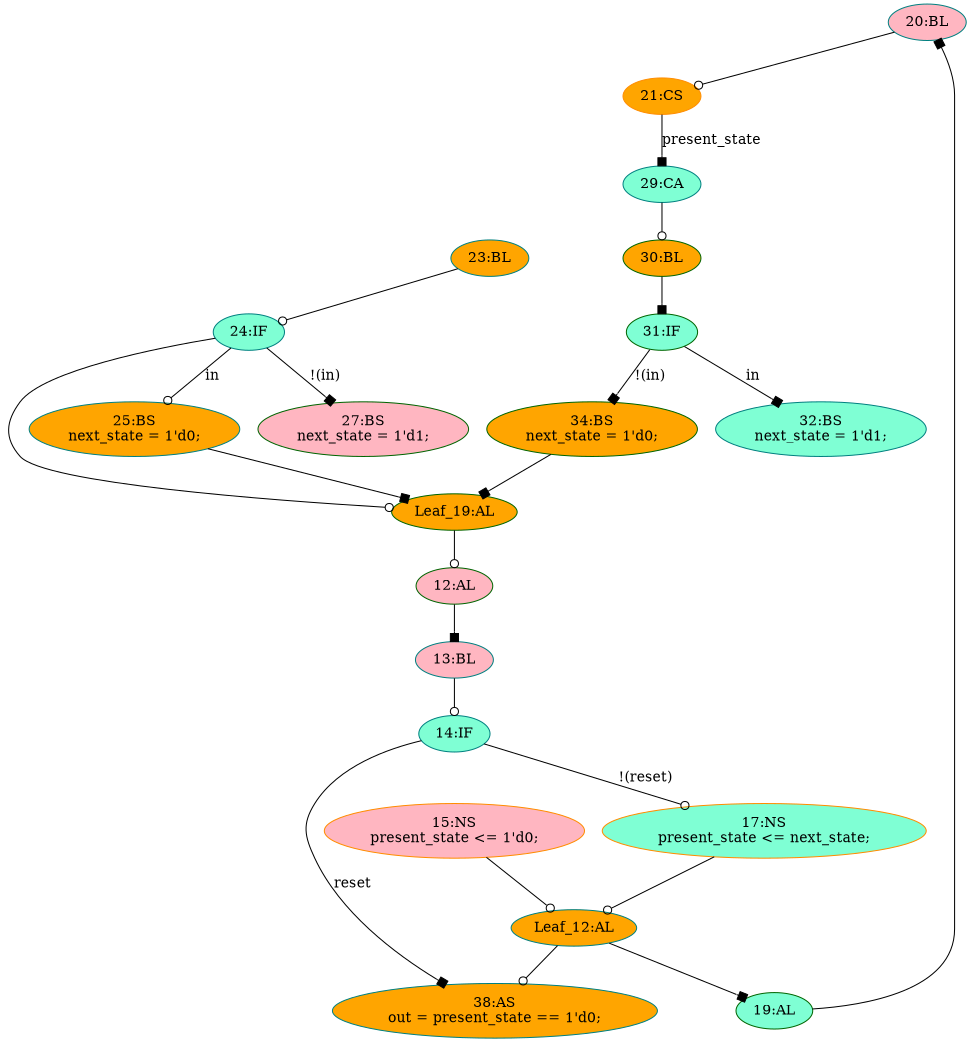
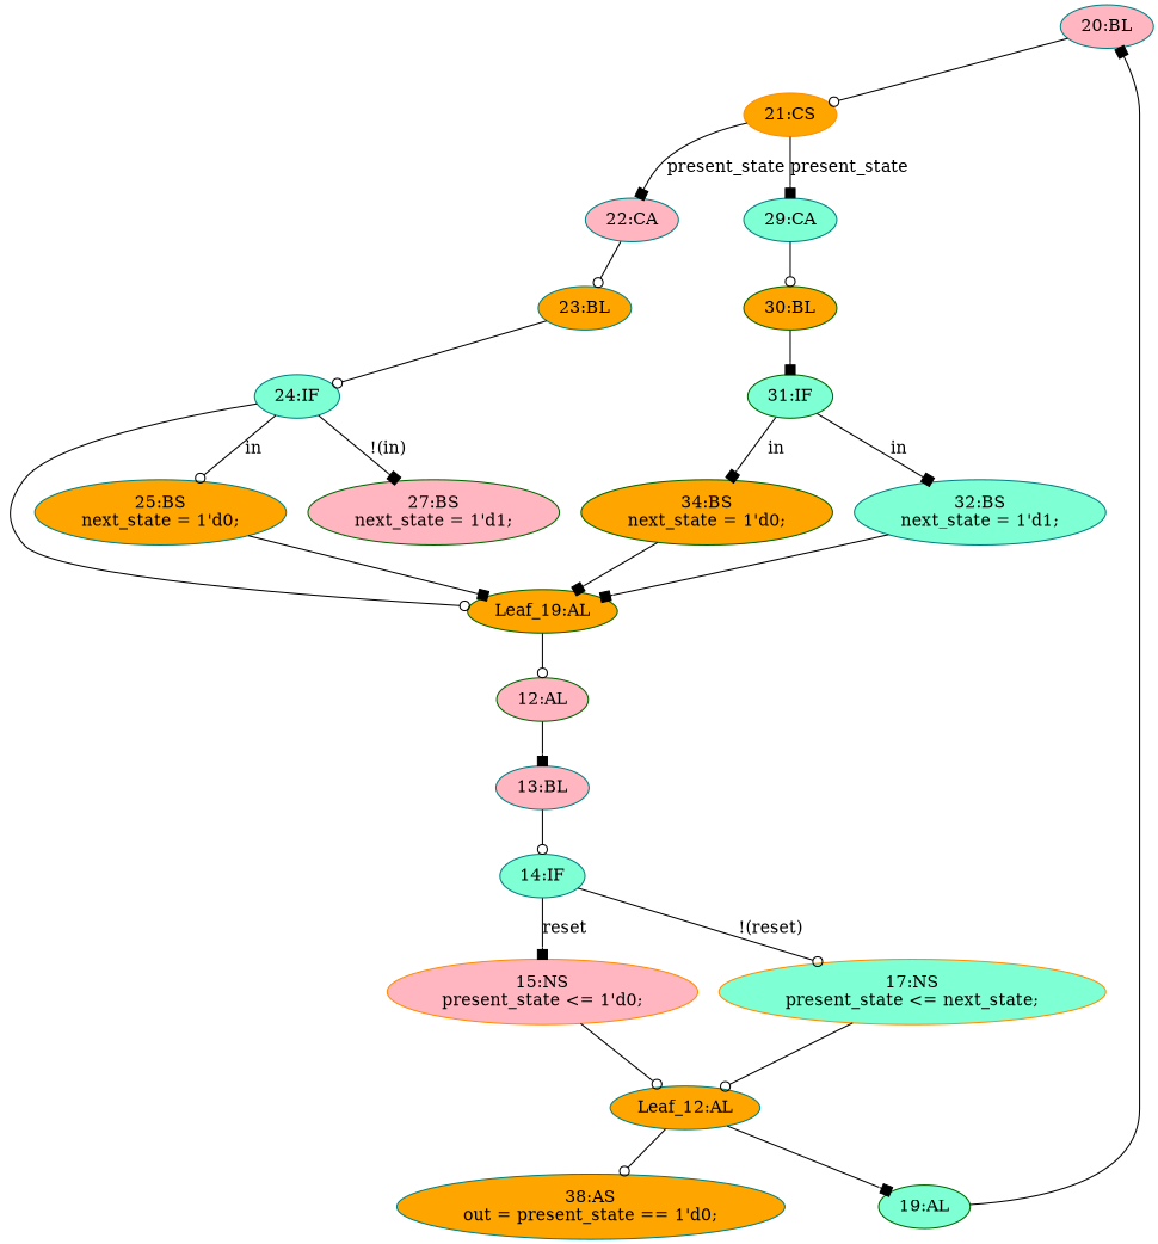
  strict digraph {
    node [color=teal fillcolor=orange statements="[]" style=filled typ=Block]
    edge [arrowhead=box cond="[]" lineno=None]
    n1 [ast="<pyverilog.vparser.ast.Block object at 0x7f67f7b31050>" fillcolor=lightpink label="20:BL"]
    n2 [ast="<pyverilog.vparser.ast.CaseStatement object at 0x7f67f7b26e90>" color=darkorange label="21:CS" typ=CaseStatement]
+   n3 [ast="<pyverilog.vparser.ast.Case object at 0x7f67f7b3dc50>" fillcolor=lightpink label="22:CA" typ=Case]
    n4 [ast="<pyverilog.vparser.ast.Case object at 0x7f67f93bf450>" fillcolor=aquamarine label="29:CA" typ=Case]
    n5 [ast="<pyverilog.vparser.ast.Block object at 0x7f67f7b3d6d0>" label="23:BL"]
    n6 [ast="<pyverilog.vparser.ast.Block object at 0x7f67f7f41610>" color=darkgreen label="30:BL"]
    n7 [ast="<pyverilog.vparser.ast.BlockingSubstitution object at 0x7f67f96a8ad0>" color=darkgreen label="34:BS\nnext_state = 1'd0;" statements="[<pyverilog.vparser.ast.BlockingSubstitution object at 0x7f67f96a8ad0>]" typ=BlockingSubstitution]
    n8 [color=darkgreen def_var="['next_state']" label="Leaf_19:AL" statements="" typ=""]
    n9 [ast="<pyverilog.vparser.ast.Always object at 0x7f67f7ad6810>" clk_sens=True color=darkgreen fillcolor=lightpink label="12:AL" sens="['clk']" typ=Always use_var="['reset', 'next_state']"]
    n10 [ast="<pyverilog.vparser.ast.Block object at 0x7f67f7ad6bd0>" fillcolor=lightpink label="13:BL"]
    n11 [ast="<pyverilog.vparser.ast.BlockingSubstitution object at 0x7f67f7ba0a50>" fillcolor=aquamarine label="32:BS\nnext_state = 1'd1;" statements="[<pyverilog.vparser.ast.BlockingSubstitution object at 0x7f67f7ba0a50>]" typ=BlockingSubstitution]
    n12 [ast="<pyverilog.vparser.ast.IfStatement object at 0x7f67f7b26150>" fillcolor=aquamarine label="24:IF" typ=IfStatement]
    n13 [ast="<pyverilog.vparser.ast.BlockingSubstitution object at 0x7f67f7b26450>" label="25:BS\nnext_state = 1'd0;" statements="[<pyverilog.vparser.ast.BlockingSubstitution object at 0x7f67f7b26450>]" typ=BlockingSubstitution]
    n14 [ast="<pyverilog.vparser.ast.BlockingSubstitution object at 0x7f67f7b26550>" color=darkgreen fillcolor=lightpink label="27:BS\nnext_state = 1'd1;" statements="[<pyverilog.vparser.ast.BlockingSubstitution object at 0x7f67f7b26550>]" typ=BlockingSubstitution]
    n15 [ast="<pyverilog.vparser.ast.Always object at 0x7f67f7b46550>" clk_sens=False color=darkgreen fillcolor=aquamarine label="19:AL" sens="['in', 'present_state']" typ=Always use_var="['present_state', 'in']"]
    n16 [ast="<pyverilog.vparser.ast.IfStatement object at 0x7f67f7b23890>" fillcolor=aquamarine label="14:IF" typ=IfStatement]
    n17 [ast="<pyverilog.vparser.ast.Assign object at 0x7f67f7798c90>" def_var="['out']" label="38:AS\nout = present_state == 1'd0;" typ=Assign use_var="['present_state']"]
    n18 [ast="<pyverilog.vparser.ast.IfStatement object at 0x7f67f7ba0650>" color=darkgreen fillcolor=aquamarine label="31:IF" typ=IfStatement]
    n19 [ast="<pyverilog.vparser.ast.NonblockingSubstitution object at 0x7f67f7b23e10>" color=darkorange fillcolor=lightpink label="15:NS\npresent_state <= 1'd0;" statements="[<pyverilog.vparser.ast.NonblockingSubstitution object at 0x7f67f7b23e10>]" typ=NonblockingSubstitution]
    n20 [def_var="['present_state']" label="Leaf_12:AL" statements="" typ=""]
    n21 [ast="<pyverilog.vparser.ast.NonblockingSubstitution object at 0x7f67f7ace550>" color=darkorange fillcolor=aquamarine label="17:NS\npresent_state <= next_state;" statements="[<pyverilog.vparser.ast.NonblockingSubstitution object at 0x7f67f7ace550>]" typ=NonblockingSubstitution]
    n1 -> n2 [arrowhead=odot]
+   n2 -> n3 [cond="['present_state']" label=present_state lineno=21]
    n2 -> n4 [cond="['present_state']" label=present_state lineno=21]
+   n3 -> n5 [arrowhead=odot]
    n4 -> n6 [arrowhead=odot]
    n5 -> n12 [arrowhead=odot]
    n6 -> n18
    n7 -> n8
    n8 -> n9 [arrowhead=odot cond="" lineno=""]
    n9 -> n10
    n10 -> n16 [arrowhead=odot]
+   n11 -> n8
    n12 -> n8 [arrowhead=odot]
    n12 -> n13 [arrowhead=odot cond="['in']" label=in lineno=24]
    n12 -> n14 [cond="['in']" label="!(in)" lineno=24]
    n13 -> n8
    n15 -> n1
-   n16 -> n17 [cond="['reset']" label=reset lineno=14]
+   n16 -> n19 [cond="['reset']" label=reset lineno=14]
    n16 -> n21 [arrowhead=odot cond="['reset']" label="!(reset)" lineno=14]
-   n18 -> n7 [cond="['in']" label="!(in)" lineno=31]
+   n18 -> n7 [cond="['in']" label=in lineno=31]
    n18 -> n11 [cond="['in']" label=in lineno=31]
    n19 -> n20 [arrowhead=odot]
    n20 -> n15 [cond="" lineno=""]
    n20 -> n17 [arrowhead=odot cond="" lineno=""]
    n21 -> n20 [arrowhead=odot]
  }
